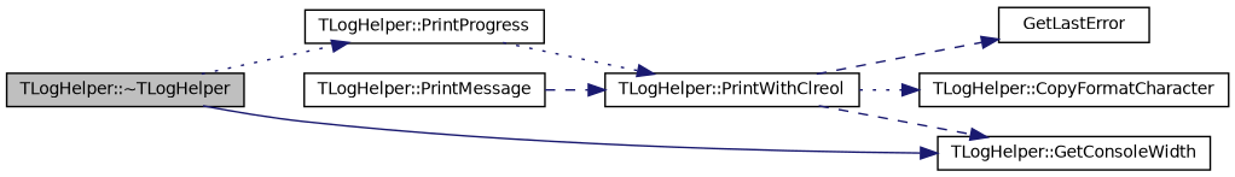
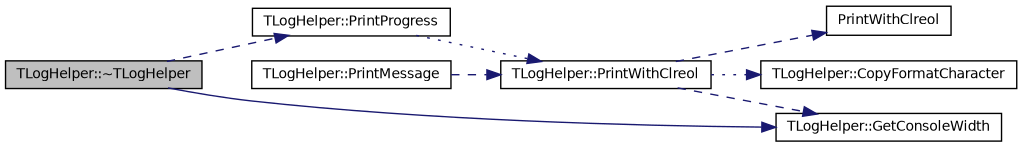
  digraph {
    rankdir=LR
    node [color=black fillcolor=white fontname=Helvetica fontsize=10 shape=record style=filled]
    edge [color=midnightblue fontname=Helvetica fontsize=10 labelfontname=Helvetica labelfontsize=10 style=dotted]
    n1 [fillcolor=grey75 fontcolor=black height=0.2 label="TLogHelper::~TLogHelper" width=0.4]
    n2 [height=0.2 label="TLogHelper::PrintProgress" width=0.4]
    n3 [height=0.2 label="TLogHelper::GetConsoleWidth" width=0.4]
    n4 [height=0.2 label="TLogHelper::PrintMessage" width=0.4]
    n5 [height=0.2 label="TLogHelper::PrintWithClreol" width=0.4]
-   n6 [height=0.2 label=GetLastError width=0.4]
+   n6 [height=0.2 label=PrintWithClreol width=0.4]
    n7 [height=0.2 label="TLogHelper::CopyFormatCharacter" width=0.4]
-   n1 -> n2
+   n1 -> n2 [style=dashed]
    n1 -> n3 [style=solid]
    n2 -> n5
    n4 -> n5 [style=dashed]
    n5 -> n3 [style=dashed]
    n5 -> n6 [style=dashed]
    n5 -> n7
  }
